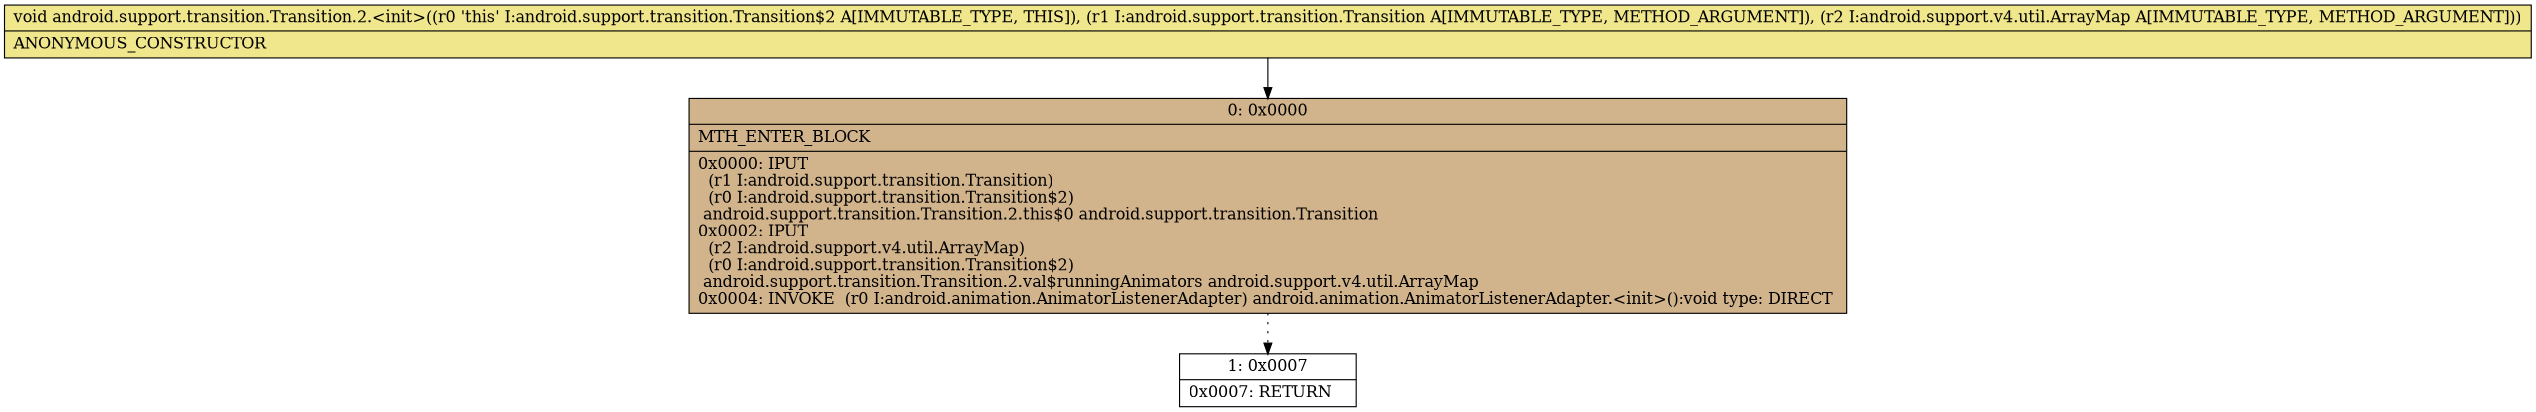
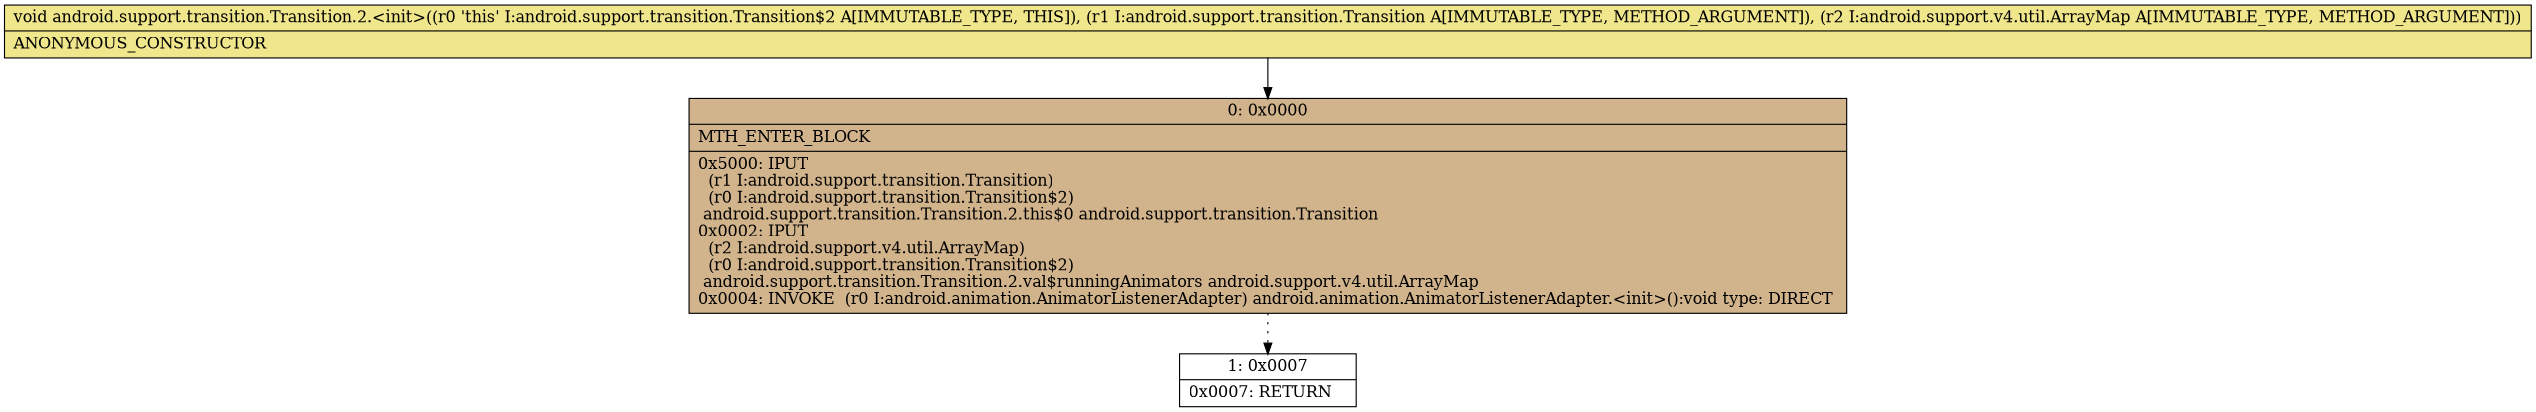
  digraph {
    node [shape=record style=filled]
-   n1 [label="{0\:\ 0x0000|MTH_ENTER_BLOCK\l|0x0000: IPUT  \l  (r1 I:android.support.transition.Transition)\l  (r0 I:android.support.transition.Transition$2)\l android.support.transition.Transition.2.this$0 android.support.transition.Transition \l0x0002: IPUT  \l  (r2 I:android.support.v4.util.ArrayMap)\l  (r0 I:android.support.transition.Transition$2)\l android.support.transition.Transition.2.val$runningAnimators android.support.v4.util.ArrayMap \l0x0004: INVOKE  (r0 I:android.animation.AnimatorListenerAdapter) android.animation.AnimatorListenerAdapter.\<init\>():void type: DIRECT \l}" fillcolor=tan]
+   n1 [label="{0\:\ 0x0000|MTH_ENTER_BLOCK\l|0x5000: IPUT  \l  (r1 I:android.support.transition.Transition)\l  (r0 I:android.support.transition.Transition$2)\l android.support.transition.Transition.2.this$0 android.support.transition.Transition \l0x0002: IPUT  \l  (r2 I:android.support.v4.util.ArrayMap)\l  (r0 I:android.support.transition.Transition$2)\l android.support.transition.Transition.2.val$runningAnimators android.support.v4.util.ArrayMap \l0x0004: INVOKE  (r0 I:android.animation.AnimatorListenerAdapter) android.animation.AnimatorListenerAdapter.\<init\>():void type: DIRECT \l}" fillcolor=tan]
    n2 [label="{1\:\ 0x0007|0x0007: RETURN   \l}" fillcolor=white]
    n3 [label="{void android.support.transition.Transition.2.\<init\>((r0 'this' I:android.support.transition.Transition$2 A[IMMUTABLE_TYPE, THIS]), (r1 I:android.support.transition.Transition A[IMMUTABLE_TYPE, METHOD_ARGUMENT]), (r2 I:android.support.v4.util.ArrayMap A[IMMUTABLE_TYPE, METHOD_ARGUMENT]))  | ANONYMOUS_CONSTRUCTOR\l}" fillcolor=khaki]
    n1 -> n2 [style=dotted]
    n3 -> n1 [style=solid]
  }
